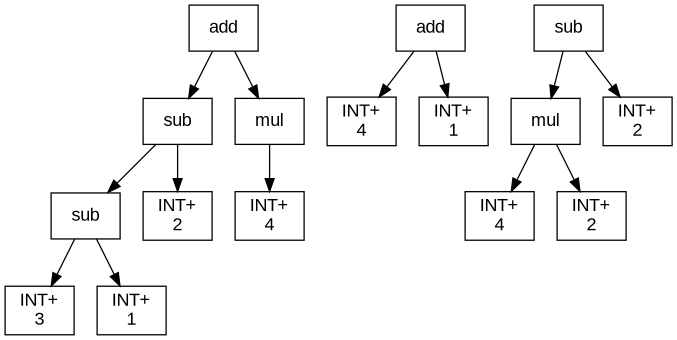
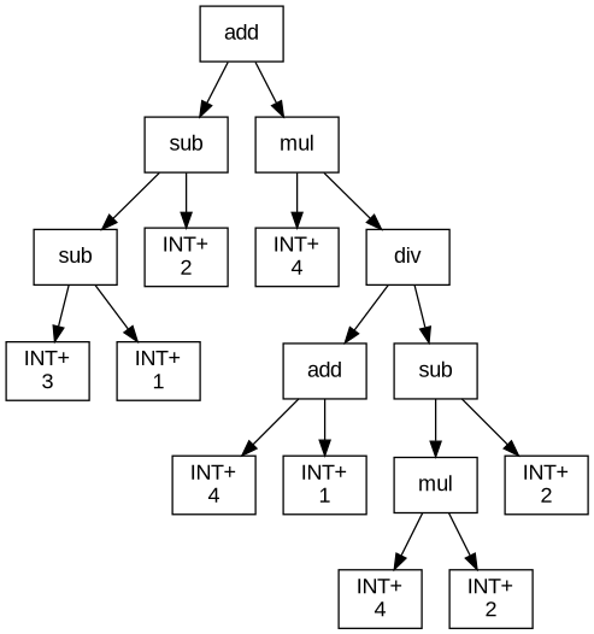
  digraph {
    fontname="Liberation Sans"
    node [shape=box fontname="Liberation Sans"]
    edge [fontname="Liberation Sans"]
    n1 [label=add]
    n2 [label=sub]
    n3 [label=mul]
    n4 [label=sub]
    n5 [label="INT+\n2"]
    n6 [label="INT+\n3"]
    n7 [label="INT+\n1"]
    n8 [label="INT+\n4"]
+   n9 [label=div]
    n10 [label=add]
    n11 [label=sub]
    n12 [label="INT+\n4"]
    n13 [label="INT+\n1"]
    n14 [label=mul]
    n15 [label="INT+\n2"]
    n16 [label="INT+\n4"]
    n17 [label="INT+\n2"]
    n1 -> n2
    n1 -> n3
    n2 -> n4
    n2 -> n5
    n3 -> n8
+   n3 -> n9
    n4 -> n6
    n4 -> n7
+   n9 -> n10
+   n9 -> n11
    n10 -> n12
    n10 -> n13
    n11 -> n14
    n11 -> n15
    n14 -> n16
    n14 -> n17
  }
